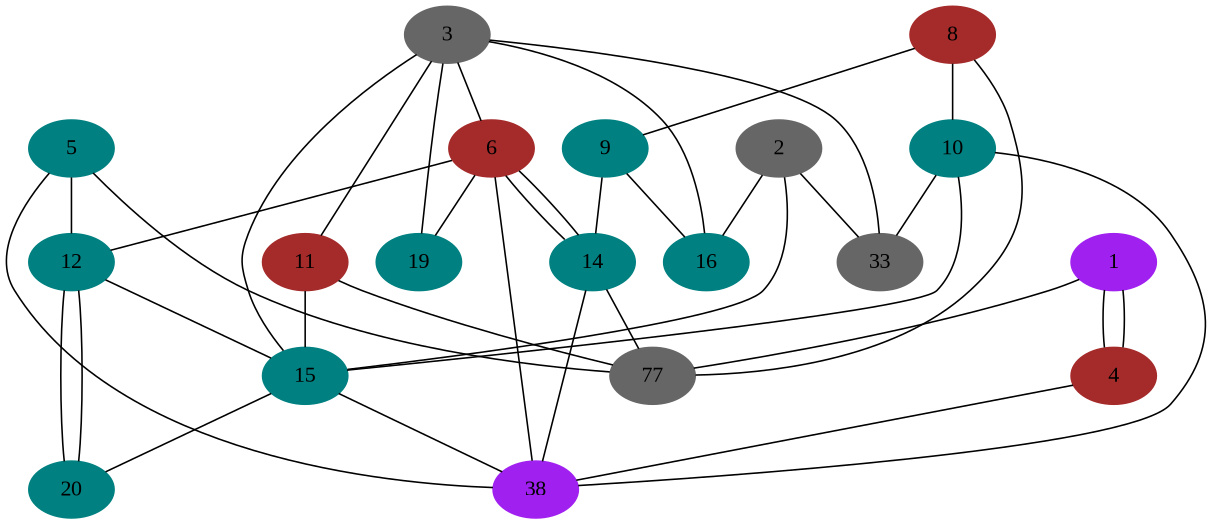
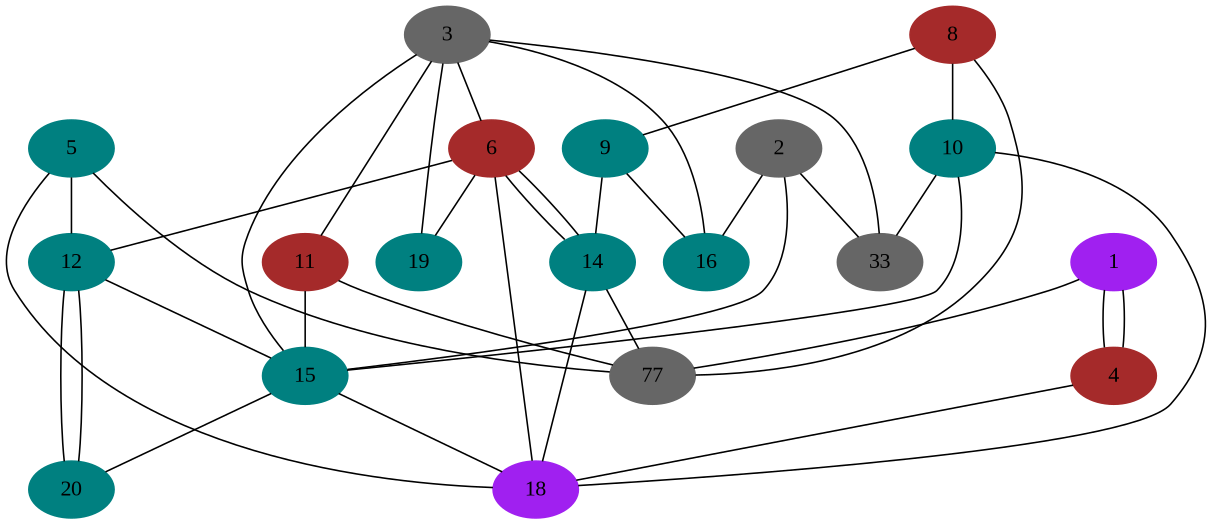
  graph {
    fontname="Liberation Serif"
    node [color=teal fontname="Liberation Serif" style=filled]
    edge [fontname="Liberation Serif"]
    4 [color=brown super="+7"]
-   18 [color=purple label=38]
+   18 [color=purple]
    1 [color=purple]
    n4 [color=gray40 label=77]
    2 [color=gray40]
    n6 [color=gray40 label=33]
    15
    16
    20
    3 [color=gray40]
    6 [color=brown]
    11 [color=brown]
    19 [super="+7"]
    12
    14
    5
    8 [color=brown]
    9
    10
    4 -- 18
    1 -- 4
    1 -- 4
    1 -- n4
    2 -- n6
    2 -- 15
    2 -- 16
    15 -- 18
    15 -- 20
    3 -- n6
    3 -- 15
    3 -- 16
    3 -- 6
    3 -- 11
    3 -- 19
    6 -- 18
    6 -- 19
    6 -- 12
    6 -- 14
    6 -- 14
    11 -- n4
    11 -- 15
    12 -- 15
    12 -- 20
    12 -- 20
    14 -- 18
    14 -- n4
    5 -- 18
    5 -- n4
    5 -- 12
    8 -- n4
    8 -- 9
    8 -- 10
    9 -- 16
    9 -- 14
    10 -- 18
    10 -- n6
    10 -- 15
  }
